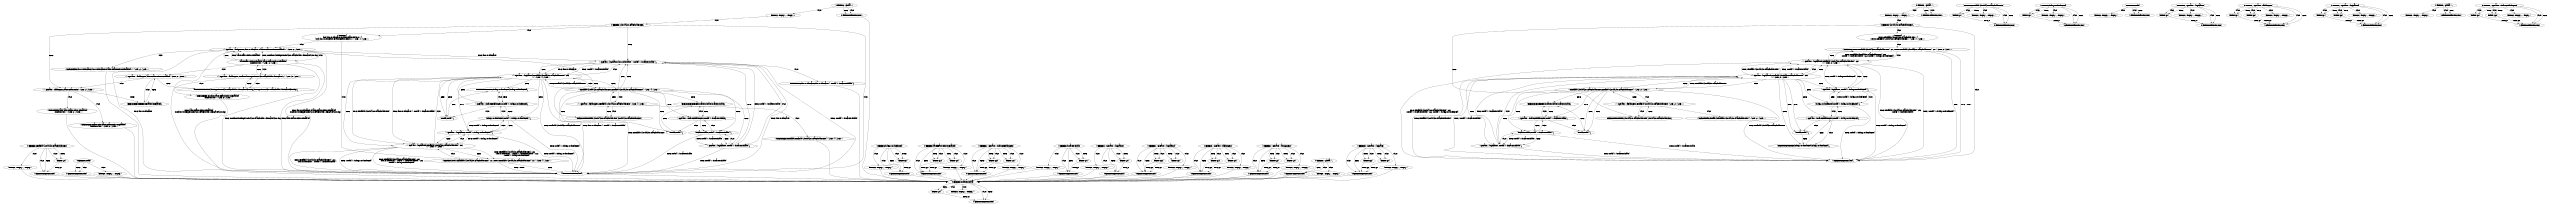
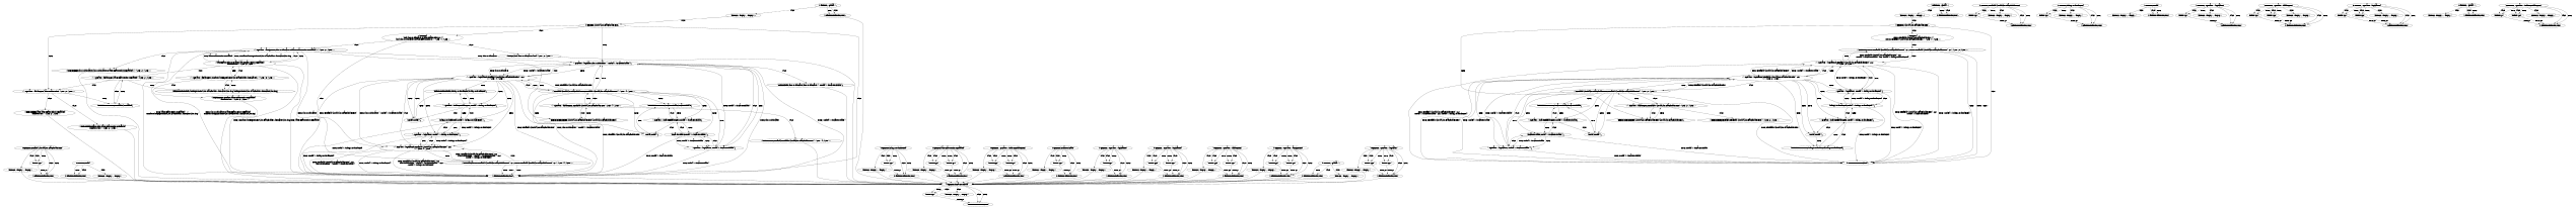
  digraph {
    n1 [label=<(METHOD,is_caret_visible)>]
    n2 [label=<(PARAM,p1)>]
    n3 [label=<(BLOCK,&lt;empty&gt;,&lt;empty&gt;)>]
    n4 [label=<(METHOD_RETURN,ANY)>]
    n5 [label=<(METHOD,&lt;global&gt;)<SUB>1</SUB>>]
    n6 [label=<(BLOCK,&lt;empty&gt;,&lt;empty&gt;)<SUB>1</SUB>>]
    n7 [label=<(METHOD_RETURN,ANY)<SUB>1</SUB>>]
    n8 [label=<(METHOD,ShouldShowPlaceholderText)<SUB>1</SUB>>]
    n9 [label="<(BLOCK,{\n   return Textfield::ShouldShowPlaceholderTex...,{\n   return Textfield::ShouldShowPlaceholderTex...)<SUB>1</SUB>>"]
    n10 [label=<(FIELD_IDENTIFIER,ShouldShowPlaceholderText,ShouldShowPlaceholderText)<SUB>2</SUB>>]
    n11 [label=<(METHOD_RETURN,bool)<SUB>1</SUB>>]
    n12 [label="<(RETURN,return Textfield::ShouldShowPlaceholderText() &amp;...,return Textfield::ShouldShowPlaceholderText() &amp;...)<SUB>2</SUB>>"]
    n13 [label="<(&lt;operator&gt;.fieldAccess,Textfield::ShouldShowPlaceholderText)<SUB>2</SUB>>"]
    n14 [label="<(&lt;operator&gt;.logicalAnd,Textfield::ShouldShowPlaceholderText() &amp;&amp;\n     ...)<SUB>2</SUB>>"]
    n15 [label="<(&lt;operator&gt;.logicalAnd,Textfield::ShouldShowPlaceholderText() &amp;&amp;\n     ...)<SUB>2</SUB>>"]
    n16 [label=<(&lt;operator&gt;.logicalNot,!model()-&gt;is_keyword_selected())<SUB>3</SUB>>]
    n17 [label="<(Textfield.ShouldShowPlaceholderText,Textfield::ShouldShowPlaceholderText())<SUB>2</SUB>>"]
    n18 [label=<(&lt;operator&gt;.logicalNot,!model()-&gt;is_caret_visible())<SUB>3</SUB>>]
    n19 [label=<(is_keyword_selected,model()-&gt;is_keyword_selected())<SUB>3</SUB>>]
    n20 [label=<(&lt;operator&gt;.indirectFieldAccess,model()-&gt;is_keyword_selected)<SUB>3</SUB>>]
    n21 [label=<(model,model())<SUB>3</SUB>>]
    n22 [label=<(FIELD_IDENTIFIER,is_keyword_selected,is_keyword_selected)<SUB>3</SUB>>]
    n23 [label=<(is_caret_visible,model()-&gt;is_caret_visible())<SUB>3</SUB>>]
    n24 [label=<(&lt;operator&gt;.indirectFieldAccess,model()-&gt;is_caret_visible)<SUB>3</SUB>>]
    n25 [label=<(model,model())<SUB>3</SUB>>]
    n26 [label=<(FIELD_IDENTIFIER,is_caret_visible,is_caret_visible)<SUB>3</SUB>>]
    n27 [label="<(IDENTIFIER,Textfield,Textfield::ShouldShowPlaceholderText())<SUB>2</SUB>>"]
    n28 [label=<(METHOD,Textfield.ShouldShowPlaceholderText)>]
    n29 [label=<(PARAM,p1)>]
    n30 [label=<(BLOCK,&lt;empty&gt;,&lt;empty&gt;)>]
    n31 [label=<(METHOD_RETURN,ANY)>]
    n32 [label=<(METHOD,is_keyword_selected)>]
    n33 [label=<(PARAM,p1)>]
    n34 [label=<(BLOCK,&lt;empty&gt;,&lt;empty&gt;)>]
    n35 [label=<(METHOD_RETURN,ANY)>]
    n36 [label=<(METHOD,model)>]
    n37 [label=<(BLOCK,&lt;empty&gt;,&lt;empty&gt;)>]
    n38 [label=<(METHOD_RETURN,ANY)>]
    n39 [label=<(METHOD,&lt;operator&gt;.logicalNot)>]
    n40 [label=<(PARAM,p1)>]
    n41 [label=<(BLOCK,&lt;empty&gt;,&lt;empty&gt;)>]
    n42 [label=<(METHOD_RETURN,ANY)>]
    n43 [label=<(METHOD,&lt;operator&gt;.fieldAccess)>]
    n44 [label=<(PARAM,p1)>]
    n45 [label=<(PARAM,p2)>]
    n46 [label=<(BLOCK,&lt;empty&gt;,&lt;empty&gt;)>]
    n47 [label=<(METHOD_RETURN,ANY)>]
    n48 [label=<(METHOD,&lt;operator&gt;.logicalAnd)>]
    n49 [label=<(PARAM,p1)>]
    n50 [label=<(PARAM,p2)>]
    n51 [label=<(BLOCK,&lt;empty&gt;,&lt;empty&gt;)>]
    n52 [label=<(METHOD_RETURN,ANY)>]
    n53 [label=<(METHOD,&lt;global&gt;)<SUB>1</SUB>>]
    n54 [label=<(BLOCK,&lt;empty&gt;,&lt;empty&gt;)>]
    n55 [label=<(METHOD_RETURN,ANY)>]
    n56 [label=<(METHOD,&lt;operator&gt;.indirectFieldAccess)>]
    n57 [label=<(PARAM,p1)>]
    n58 [label=<(PARAM,p2)>]
    n59 [label=<(BLOCK,&lt;empty&gt;,&lt;empty&gt;)>]
    n60 [label=<(METHOD_RETURN,ANY)>]
    n61 [label=<(METHOD,Textfield.ShouldShowPlaceholderText)>]
    n62 [label=<(PARAM,p1)>]
    n63 [label=<(BLOCK,&lt;empty&gt;,&lt;empty&gt;)>]
    n64 [label=<(METHOD_RETURN,ANY)>]
    n65 [label=<(METHOD,model)>]
    n66 [label=<(BLOCK,&lt;empty&gt;,&lt;empty&gt;)>]
    n67 [label=<(METHOD_RETURN,ANY)>]
    n68 [label=<(METHOD,&lt;global&gt;)<SUB>1</SUB>>]
    n69 [label=<(BLOCK,&lt;empty&gt;,&lt;empty&gt;)<SUB>1</SUB>>]
    n70 [label=<(METHOD_RETURN,ANY)<SUB>1</SUB>>]
    n71 [label=<(METHOD,ShouldShowPlaceholderText)<SUB>1</SUB>>]
    n72 [label="<(BLOCK,{\n  bool show_with_caret = base::FeatureList::I...,{\n  bool show_with_caret = base::FeatureList::I...)<SUB>1</SUB>>"]
    n73 [label="<(&lt;operator&gt;.fieldAccess,base::FeatureList)<SUB>2</SUB>>"]
    n74 [label=<(&lt;operator&gt;.logicalOr,show_with_caret || !model()-&gt;is_caret_visible())<SUB>5</SUB>>]
    n75 [label=<(METHOD_RETURN,bool)<SUB>1</SUB>>]
+   n76 [label="<(LOCAL,bool show_with_caret: bool)<SUB>2</SUB>>"]
    n77 [label="<(&lt;operator&gt;.assignment,show_with_caret = base::FeatureList::IsEnabled(...)<SUB>2</SUB>>"]
    n78 [label="<(RETURN,return Textfield::ShouldShowPlaceholderText() &amp;...,return Textfield::ShouldShowPlaceholderText() &amp;...)<SUB>4</SUB>>"]
    n79 [label=<(FIELD_IDENTIFIER,IsEnabled,IsEnabled)<SUB>2</SUB>>]
    n80 [label="<(IDENTIFIER,base,base::FeatureList::IsEnabled(\n      omnibox::kU...)<SUB>2</SUB>>"]
    n81 [label="<(IDENTIFIER,FeatureList,base::FeatureList::IsEnabled(\n      omnibox::kU...)<SUB>2</SUB>>"]
    n82 [label="<(&lt;operator&gt;.logicalAnd,Textfield::ShouldShowPlaceholderText() &amp;&amp;\n     ...)<SUB>4</SUB>>"]
    n83 [label=<(&lt;operator&gt;.logicalNot,!model()-&gt;is_caret_visible())<SUB>5</SUB>>]
    n84 [label=<(IDENTIFIER,show_with_caret,show_with_caret || !model()-&gt;is_caret_visible())<SUB>5</SUB>>]
    n85 [label="<(IDENTIFIER,show_with_caret,show_with_caret = base::FeatureList::IsEnabled(...)<SUB>2</SUB>>"]
    n86 [label="<(base.FeatureList.IsEnabled,base::FeatureList::IsEnabled(\n      omnibox::kU...)<SUB>2</SUB>>"]
    n87 [label=<(FIELD_IDENTIFIER,ShouldShowPlaceholderText,ShouldShowPlaceholderText)<SUB>4</SUB>>]
    n88 [label="<(&lt;operator&gt;.logicalAnd,Textfield::ShouldShowPlaceholderText() &amp;&amp;\n     ...)<SUB>4</SUB>>"]
    n89 [label="<(&lt;operator&gt;.fieldAccess,base::FeatureList::IsEnabled)<SUB>2</SUB>>"]
    n90 [label="<(&lt;operator&gt;.fieldAccess,omnibox::kUIExperimentShowPlaceholderWhenCaretS...)<SUB>3</SUB>>"]
    n91 [label="<(&lt;operator&gt;.fieldAccess,Textfield::ShouldShowPlaceholderText)<SUB>4</SUB>>"]
    n92 [label=<(FIELD_IDENTIFIER,kUIExperimentShowPlaceholderWhenCaretShowing,kUIExperimentShowPlaceholderWhenCaretShowing)<SUB>3</SUB>>]
    n93 [label="<(IDENTIFIER,omnibox,base::FeatureList::IsEnabled(\n      omnibox::kU...)<SUB>3</SUB>>"]
    n94 [label=<(&lt;operator&gt;.logicalNot,!model()-&gt;is_keyword_selected())<SUB>6</SUB>>]
    n95 [label="<(Textfield.ShouldShowPlaceholderText,Textfield::ShouldShowPlaceholderText())<SUB>4</SUB>>"]
    n96 [label=<(is_keyword_selected,model()-&gt;is_keyword_selected())<SUB>6</SUB>>]
    n97 [label=<(&lt;operator&gt;.indirectFieldAccess,model()-&gt;is_keyword_selected)<SUB>6</SUB>>]
    n98 [label=<(model,model())<SUB>6</SUB>>]
    n99 [label=<(FIELD_IDENTIFIER,is_keyword_selected,is_keyword_selected)<SUB>6</SUB>>]
    n100 [label=<(is_caret_visible,model()-&gt;is_caret_visible())<SUB>5</SUB>>]
    n101 [label=<(&lt;operator&gt;.indirectFieldAccess,model()-&gt;is_caret_visible)<SUB>5</SUB>>]
    n102 [label=<(model,model())<SUB>5</SUB>>]
    n103 [label=<(FIELD_IDENTIFIER,is_caret_visible,is_caret_visible)<SUB>5</SUB>>]
    n104 [label="<(IDENTIFIER,Textfield,Textfield::ShouldShowPlaceholderText())<SUB>4</SUB>>"]
    n105 [label=<(METHOD,is_keyword_selected)>]
    n106 [label=<(PARAM,p1)>]
    n107 [label=<(BLOCK,&lt;empty&gt;,&lt;empty&gt;)>]
    n108 [label=<(METHOD_RETURN,ANY)>]
    n109 [label=<(METHOD,base.FeatureList.IsEnabled)>]
    n110 [label=<(PARAM,p1)>]
    n111 [label=<(PARAM,p2)>]
    n112 [label=<(BLOCK,&lt;empty&gt;,&lt;empty&gt;)>]
    n113 [label=<(METHOD_RETURN,ANY)>]
    n114 [label=<(METHOD,&lt;operator&gt;.indirectFieldAccess)>]
    n115 [label=<(PARAM,p1)>]
    n116 [label=<(PARAM,p2)>]
    n117 [label=<(BLOCK,&lt;empty&gt;,&lt;empty&gt;)>]
    n118 [label=<(METHOD_RETURN,ANY)>]
    n119 [label=<(METHOD,is_caret_visible)>]
    n120 [label=<(PARAM,p1)>]
    n121 [label=<(BLOCK,&lt;empty&gt;,&lt;empty&gt;)>]
    n122 [label=<(METHOD_RETURN,ANY)>]
    n123 [label=<(METHOD,&lt;operator&gt;.logicalNot)>]
    n124 [label=<(PARAM,p1)>]
    n125 [label=<(BLOCK,&lt;empty&gt;,&lt;empty&gt;)>]
    n126 [label=<(METHOD_RETURN,ANY)>]
    n127 [label=<(METHOD,&lt;operator&gt;.logicalAnd)>]
    n128 [label=<(PARAM,p1)>]
    n129 [label=<(PARAM,p2)>]
    n130 [label=<(BLOCK,&lt;empty&gt;,&lt;empty&gt;)>]
    n131 [label=<(METHOD_RETURN,ANY)>]
    n132 [label=<(METHOD,&lt;operator&gt;.fieldAccess)>]
    n133 [label=<(PARAM,p1)>]
    n134 [label=<(PARAM,p2)>]
    n135 [label=<(BLOCK,&lt;empty&gt;,&lt;empty&gt;)>]
    n136 [label=<(METHOD_RETURN,ANY)>]
    n137 [label=<(METHOD,&lt;operator&gt;.assignment)>]
    n138 [label=<(PARAM,p1)>]
    n139 [label=<(PARAM,p2)>]
    n140 [label=<(BLOCK,&lt;empty&gt;,&lt;empty&gt;)>]
    n141 [label=<(METHOD_RETURN,ANY)>]
    n142 [label=<(METHOD,&lt;global&gt;)<SUB>1</SUB>>]
    n143 [label=<(BLOCK,&lt;empty&gt;,&lt;empty&gt;)>]
    n144 [label=<(METHOD_RETURN,ANY)>]
    n145 [label=<(METHOD,&lt;operator&gt;.logicalOr)>]
    n146 [label=<(PARAM,p1)>]
    n147 [label=<(PARAM,p2)>]
    n148 [label=<(BLOCK,&lt;empty&gt;,&lt;empty&gt;)>]
    n149 [label=<(METHOD_RETURN,ANY)>]
    n1 -> n2 [label="AST: "]
    n1 -> n2 [label="DDG: "]
    n1 -> n3 [label="AST: "]
    n1 -> n4 [label="AST: "]
    n1 -> n4 [label="CFG: "]
    n2 -> n4 [label="DDG: p1"]
    n5 -> n6 [label="AST: "]
    n5 -> n7 [label="AST: "]
    n5 -> n7 [label="CFG: "]
    n6 -> n8 [label="AST: "]
    n8 -> n9 [label="AST: "]
    n8 -> n10 [label="CFG: "]
    n8 -> n11 [label="AST: "]
    n9 -> n12 [label="AST: "]
    n10 -> n13 [label="CFG: "]
    n12 -> n11 [label="CFG: "]
    n12 -> n11 [label="DDG: &lt;RET&gt;"]
    n12 -> n14 [label="AST: "]
    n13 -> n10 [label="AST: "]
    n13 -> n17 [label="CFG: "]
    n13 -> n27 [label="AST: "]
    n14 -> n11 [label="DDG: Textfield::ShouldShowPlaceholderText() &amp;&amp;\n         !model()-&gt;is_caret_visible()"]
    n14 -> n11 [label="DDG: !model()-&gt;is_keyword_selected()"]
    n14 -> n11 [label="DDG: Textfield::ShouldShowPlaceholderText() &amp;&amp;\n         !model()-&gt;is_caret_visible() &amp;&amp; !model()-&gt;is_keyword_selected()"]
    n14 -> n12 [label="CFG: "]
    n14 -> n12 [label="DDG: Textfield::ShouldShowPlaceholderText() &amp;&amp;\n         !model()-&gt;is_caret_visible() &amp;&amp; !model()-&gt;is_keyword_selected()"]
    n14 -> n15 [label="AST: "]
    n14 -> n16 [label="AST: "]
    n15 -> n11 [label="DDG: Textfield::ShouldShowPlaceholderText()"]
    n15 -> n11 [label="DDG: !model()-&gt;is_caret_visible()"]
    n15 -> n14 [label="CFG: "]
    n15 -> n14 [label="DDG: Textfield::ShouldShowPlaceholderText()"]
    n15 -> n14 [label="DDG: !model()-&gt;is_caret_visible()"]
    n15 -> n16 [label="CDG: "]
    n15 -> n17 [label="AST: "]
    n15 -> n18 [label="AST: "]
    n15 -> n19 [label="CDG: "]
    n15 -> n20 [label="CDG: "]
    n15 -> n21 [label="CFG: "]
    n15 -> n21 [label="CDG: "]
    n15 -> n22 [label="CDG: "]
    n16 -> n11 [label="DDG: model()-&gt;is_keyword_selected()"]
    n16 -> n14 [label="CFG: "]
    n16 -> n14 [label="DDG: model()-&gt;is_keyword_selected()"]
    n16 -> n19 [label="AST: "]
    n17 -> n11 [label="DDG: Textfield::ShouldShowPlaceholderText"]
    n17 -> n13 [label="AST: "]
    n17 -> n15 [label="CFG: "]
    n17 -> n15 [label="DDG: Textfield::ShouldShowPlaceholderText"]
    n17 -> n18 [label="CDG: "]
    n17 -> n23 [label="CDG: "]
    n17 -> n24 [label="CDG: "]
    n17 -> n25 [label="CFG: "]
    n17 -> n25 [label="CDG: "]
    n17 -> n26 [label="CDG: "]
    n18 -> n11 [label="DDG: model()-&gt;is_caret_visible()"]
    n18 -> n15 [label="CFG: "]
    n18 -> n15 [label="DDG: model()-&gt;is_caret_visible()"]
    n18 -> n23 [label="AST: "]
    n19 -> n11 [label="DDG: model()-&gt;is_keyword_selected"]
    n19 -> n16 [label="CFG: "]
    n19 -> n16 [label="DDG: model()-&gt;is_keyword_selected"]
    n19 -> n20 [label="AST: "]
    n20 -> n19 [label="CFG: "]
    n20 -> n21 [label="AST: "]
    n20 -> n22 [label="AST: "]
    n21 -> n22 [label="CFG: "]
    n22 -> n20 [label="CFG: "]
    n23 -> n11 [label="DDG: model()-&gt;is_caret_visible"]
    n23 -> n18 [label="CFG: "]
    n23 -> n18 [label="DDG: model()-&gt;is_caret_visible"]
    n23 -> n24 [label="AST: "]
    n24 -> n23 [label="CFG: "]
    n24 -> n25 [label="AST: "]
    n24 -> n26 [label="AST: "]
    n25 -> n26 [label="CFG: "]
    n26 -> n24 [label="CFG: "]
    n28 -> n29 [label="AST: "]
    n28 -> n29 [label="DDG: "]
    n28 -> n30 [label="AST: "]
    n28 -> n31 [label="AST: "]
    n28 -> n31 [label="CFG: "]
    n29 -> n31 [label="DDG: p1"]
    n32 -> n33 [label="AST: "]
    n32 -> n33 [label="DDG: "]
    n32 -> n34 [label="AST: "]
    n32 -> n35 [label="AST: "]
    n32 -> n35 [label="CFG: "]
    n33 -> n35 [label="DDG: p1"]
    n36 -> n37 [label="AST: "]
    n36 -> n38 [label="AST: "]
    n36 -> n38 [label="CFG: "]
    n39 -> n40 [label="AST: "]
    n39 -> n40 [label="DDG: "]
    n39 -> n41 [label="AST: "]
    n39 -> n42 [label="AST: "]
    n39 -> n42 [label="CFG: "]
    n40 -> n42 [label="DDG: p1"]
    n43 -> n44 [label="AST: "]
    n43 -> n44 [label="DDG: "]
    n43 -> n45 [label="AST: "]
    n43 -> n45 [label="DDG: "]
    n43 -> n46 [label="AST: "]
    n43 -> n47 [label="AST: "]
    n43 -> n47 [label="CFG: "]
    n44 -> n47 [label="DDG: p1"]
    n45 -> n47 [label="DDG: p2"]
    n48 -> n49 [label="AST: "]
    n48 -> n49 [label="DDG: "]
    n48 -> n50 [label="AST: "]
    n48 -> n50 [label="DDG: "]
    n48 -> n51 [label="AST: "]
    n48 -> n52 [label="AST: "]
    n48 -> n52 [label="CFG: "]
    n49 -> n52 [label="DDG: p1"]
    n50 -> n52 [label="DDG: p2"]
    n53 -> n54 [label="AST: "]
    n53 -> n55 [label="AST: "]
    n53 -> n55 [label="CFG: "]
    n56 -> n57 [label="AST: "]
    n56 -> n57 [label="DDG: "]
    n56 -> n58 [label="AST: "]
    n56 -> n58 [label="DDG: "]
    n56 -> n59 [label="AST: "]
    n56 -> n60 [label="AST: "]
    n56 -> n60 [label="CFG: "]
    n57 -> n60 [label="DDG: p1"]
    n58 -> n60 [label="DDG: p2"]
    n61 -> n62 [label="AST: "]
    n61 -> n62 [label="DDG: "]
    n61 -> n63 [label="AST: "]
    n61 -> n64 [label="AST: "]
    n61 -> n64 [label="CFG: "]
    n62 -> n64 [label="DDG: p1"]
    n63 -> n1
    n64 -> n1
    n65 -> n66 [label="AST: "]
    n65 -> n67 [label="AST: "]
    n65 -> n67 [label="CFG: "]
    n66 -> n1
    n67 -> n1
    n68 -> n69 [label="AST: "]
    n68 -> n70 [label="AST: "]
    n68 -> n70 [label="CFG: "]
    n69 -> n71 [label="AST: "]
    n70 -> n1
    n71 -> n72 [label="AST: "]
    n71 -> n73 [label="CFG: "]
    n71 -> n74 [label="DDG: "]
    n71 -> n75 [label="AST: "]
+   n72 -> n76 [label="AST: "]
    n72 -> n77 [label="AST: "]
    n72 -> n78 [label="AST: "]
    n73 -> n79 [label="DDG: "]
    n73 -> n80 [label="AST: "]
    n73 -> n81 [label="AST: "]
    n74 -> n75 [label="DDG: show_with_caret"]
    n74 -> n75 [label="DDG: !model()-&gt;is_caret_visible()"]
    n74 -> n82 [label="CFG: "]
    n74 -> n82 [label="DDG: show_with_caret"]
    n74 -> n82 [label="DDG: !model()-&gt;is_caret_visible()"]
    n74 -> n83 [label="AST: "]
    n74 -> n84 [label="AST: "]
    n75 -> n1
+   n76 -> n1
    n77 -> n74 [label="DDG: show_with_caret"]
    n77 -> n75 [label="DDG: show_with_caret"]
    n77 -> n75 [label="DDG: base::FeatureList::IsEnabled(\n      omnibox::kUIExperimentShowPlaceholderWhenCaretShowing)"]
    n77 -> n75 [label="DDG: show_with_caret = base::FeatureList::IsEnabled(\n      omnibox::kUIExperimentShowPlaceholderWhenCaretShowing)"]
    n77 -> n85 [label="AST: "]
    n77 -> n86 [label="AST: "]
    n77 -> n87 [label="CFG: "]
    n78 -> n75 [label="CFG: "]
    n78 -> n75 [label="DDG: &lt;RET&gt;"]
    n78 -> n88 [label="AST: "]
    n79 -> n89 [label="CFG: "]
    n80 -> n1
    n81 -> n1
    n82 -> n74 [label="AST: "]
    n82 -> n75 [label="DDG: Textfield::ShouldShowPlaceholderText()"]
    n82 -> n75 [label="DDG: show_with_caret || !model()-&gt;is_caret_visible()"]
    n82 -> n88 [label="CFG: "]
    n82 -> n88 [label="DDG: Textfield::ShouldShowPlaceholderText()"]
    n82 -> n88 [label="DDG: show_with_caret || !model()-&gt;is_caret_visible()"]
    n82 -> n94 [label="CDG: "]
    n82 -> n95 [label="AST: "]
    n82 -> n96 [label="CDG: "]
    n82 -> n97 [label="CDG: "]
    n82 -> n98 [label="CFG: "]
    n82 -> n98 [label="CDG: "]
    n82 -> n99 [label="CDG: "]
    n83 -> n74 [label="CFG: "]
    n83 -> n74 [label="DDG: model()-&gt;is_caret_visible()"]
    n83 -> n75 [label="DDG: model()-&gt;is_caret_visible()"]
    n83 -> n100 [label="AST: "]
    n84 -> n1
    n85 -> n1
    n86 -> n75 [label="DDG: base::FeatureList::IsEnabled"]
    n86 -> n75 [label="DDG: omnibox::kUIExperimentShowPlaceholderWhenCaretShowing"]
    n86 -> n77 [label="CFG: "]
    n86 -> n77 [label="DDG: base::FeatureList::IsEnabled"]
    n86 -> n77 [label="DDG: omnibox::kUIExperimentShowPlaceholderWhenCaretShowing"]
    n86 -> n89 [label="AST: "]
    n86 -> n90 [label="AST: "]
    n87 -> n91 [label="CFG: "]
    n88 -> n75 [label="DDG: Textfield::ShouldShowPlaceholderText() &amp;&amp;\n         (show_with_caret || !model()-&gt;is_caret_visible())"]
    n88 -> n75 [label="DDG: !model()-&gt;is_keyword_selected()"]
    n88 -> n75 [label="DDG: Textfield::ShouldShowPlaceholderText() &amp;&amp;\n         (show_with_caret || !model()-&gt;is_caret_visible()) &amp;&amp;\n         !model()-&gt;is_keyword_selected()"]
    n88 -> n78 [label="CFG: "]
    n88 -> n78 [label="DDG: Textfield::ShouldShowPlaceholderText() &amp;&amp;\n         (show_with_caret || !model()-&gt;is_caret_visible()) &amp;&amp;\n         !model()-&gt;is_keyword_selected()"]
    n88 -> n82 [label="AST: "]
    n88 -> n94 [label="AST: "]
    n89 -> n73 [label="AST: "]
    n89 -> n79 [label="AST: "]
    n89 -> n92 [label="CFG: "]
    n90 -> n86 [label="CFG: "]
    n90 -> n92 [label="AST: "]
    n90 -> n93 [label="AST: "]
    n91 -> n87 [label="AST: "]
    n91 -> n95 [label="CFG: "]
    n91 -> n104 [label="AST: "]
    n92 -> n90 [label="CFG: "]
    n93 -> n1
    n94 -> n75 [label="DDG: model()-&gt;is_keyword_selected()"]
    n94 -> n88 [label="CFG: "]
    n94 -> n88 [label="DDG: model()-&gt;is_keyword_selected()"]
    n94 -> n96 [label="AST: "]
    n95 -> n74 [label="CFG: "]
    n95 -> n74 [label="CDG: "]
    n95 -> n75 [label="DDG: Textfield::ShouldShowPlaceholderText"]
    n95 -> n82 [label="CFG: "]
    n95 -> n82 [label="DDG: Textfield::ShouldShowPlaceholderText"]
    n95 -> n83 [label="CDG: "]
    n95 -> n91 [label="AST: "]
    n95 -> n100 [label="CDG: "]
    n95 -> n101 [label="CDG: "]
    n95 -> n102 [label="CFG: "]
    n95 -> n102 [label="CDG: "]
    n95 -> n103 [label="CDG: "]
    n96 -> n75 [label="DDG: model()-&gt;is_keyword_selected"]
    n96 -> n94 [label="CFG: "]
    n96 -> n94 [label="DDG: model()-&gt;is_keyword_selected"]
    n96 -> n97 [label="AST: "]
    n97 -> n96 [label="CFG: "]
    n97 -> n98 [label="AST: "]
    n97 -> n99 [label="AST: "]
    n98 -> n99 [label="CFG: "]
    n99 -> n97 [label="CFG: "]
    n100 -> n75 [label="DDG: model()-&gt;is_caret_visible"]
    n100 -> n83 [label="CFG: "]
    n100 -> n83 [label="DDG: model()-&gt;is_caret_visible"]
    n100 -> n101 [label="AST: "]
    n101 -> n100 [label="CFG: "]
    n101 -> n102 [label="AST: "]
    n101 -> n103 [label="AST: "]
    n102 -> n103 [label="CFG: "]
    n103 -> n101 [label="CFG: "]
    n104 -> n1
    n105 -> n106 [label="AST: "]
    n105 -> n106 [label="DDG: "]
    n105 -> n107 [label="AST: "]
    n105 -> n108 [label="AST: "]
    n105 -> n108 [label="CFG: "]
    n106 -> n108 [label="DDG: p1"]
    n107 -> n1
    n108 -> n1
    n109 -> n110 [label="AST: "]
    n109 -> n110 [label="DDG: "]
    n109 -> n111 [label="AST: "]
    n109 -> n111 [label="DDG: "]
    n109 -> n112 [label="AST: "]
    n109 -> n113 [label="AST: "]
    n109 -> n113 [label="CFG: "]
    n110 -> n113 [label="DDG: p1"]
    n111 -> n113 [label="DDG: p2"]
    n112 -> n1
    n113 -> n1
    n114 -> n115 [label="AST: "]
    n114 -> n115 [label="DDG: "]
    n114 -> n116 [label="AST: "]
    n114 -> n116 [label="DDG: "]
    n114 -> n117 [label="AST: "]
    n114 -> n118 [label="AST: "]
    n114 -> n118 [label="CFG: "]
    n115 -> n118 [label="DDG: p1"]
    n116 -> n118 [label="DDG: p2"]
    n117 -> n1
    n118 -> n1
    n119 -> n120 [label="AST: "]
    n119 -> n120 [label="DDG: "]
    n119 -> n121 [label="AST: "]
    n119 -> n122 [label="AST: "]
    n119 -> n122 [label="CFG: "]
    n120 -> n122 [label="DDG: p1"]
    n121 -> n1
    n122 -> n1
    n123 -> n124 [label="AST: "]
    n123 -> n124 [label="DDG: "]
    n123 -> n125 [label="AST: "]
    n123 -> n126 [label="AST: "]
    n123 -> n126 [label="CFG: "]
    n124 -> n126 [label="DDG: p1"]
    n125 -> n1
    n126 -> n1
    n127 -> n128 [label="AST: "]
    n127 -> n128 [label="DDG: "]
    n127 -> n129 [label="AST: "]
    n127 -> n129 [label="DDG: "]
    n127 -> n130 [label="AST: "]
    n127 -> n131 [label="AST: "]
    n127 -> n131 [label="CFG: "]
    n128 -> n131 [label="DDG: p1"]
    n129 -> n131 [label="DDG: p2"]
    n130 -> n1
    n131 -> n1
    n132 -> n133 [label="AST: "]
    n132 -> n133 [label="DDG: "]
    n132 -> n134 [label="AST: "]
    n132 -> n134 [label="DDG: "]
    n132 -> n135 [label="AST: "]
    n132 -> n136 [label="AST: "]
    n132 -> n136 [label="CFG: "]
    n133 -> n136 [label="DDG: p1"]
    n134 -> n136 [label="DDG: p2"]
    n135 -> n1
    n136 -> n1
    n137 -> n138 [label="AST: "]
    n137 -> n138 [label="DDG: "]
    n137 -> n139 [label="AST: "]
    n137 -> n139 [label="DDG: "]
    n137 -> n140 [label="AST: "]
    n137 -> n141 [label="AST: "]
    n137 -> n141 [label="CFG: "]
    n138 -> n141 [label="DDG: p1"]
    n139 -> n141 [label="DDG: p2"]
    n140 -> n1
    n141 -> n1
    n142 -> n143 [label="AST: "]
    n142 -> n144 [label="AST: "]
    n142 -> n144 [label="CFG: "]
    n143 -> n1
    n144 -> n1
    n145 -> n146 [label="AST: "]
    n145 -> n146 [label="DDG: "]
    n145 -> n147 [label="AST: "]
    n145 -> n147 [label="DDG: "]
    n145 -> n148 [label="AST: "]
    n145 -> n149 [label="AST: "]
    n145 -> n149 [label="CFG: "]
    n146 -> n149 [label="DDG: p1"]
    n147 -> n149 [label="DDG: p2"]
    n148 -> n1
    n149 -> n1
  }
